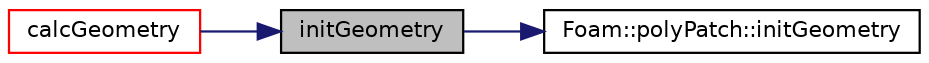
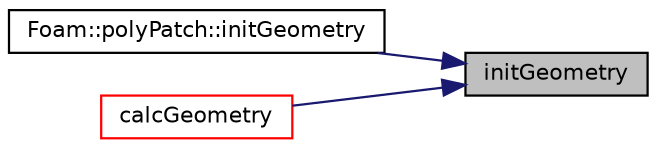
  digraph {
    rankdir=LR
    node [color=black fontname=Helvetica fontsize=10 shape=record]
    edge [color=midnightblue fontname=Helvetica fontsize=10 labelfontname=Helvetica labelfontsize=10 style=solid]
    n1 [fillcolor=grey75 fontcolor=black height=0.2 label=initGeometry style=filled width=0.4]
    n2 [height=0.2 label="Foam::polyPatch::initGeometry" width=0.4]
    n3 [color=red height=0.2 label=calcGeometry width=0.4]
-   n1 -> n2
+   n2 -> n1
    n3 -> n1
  }
